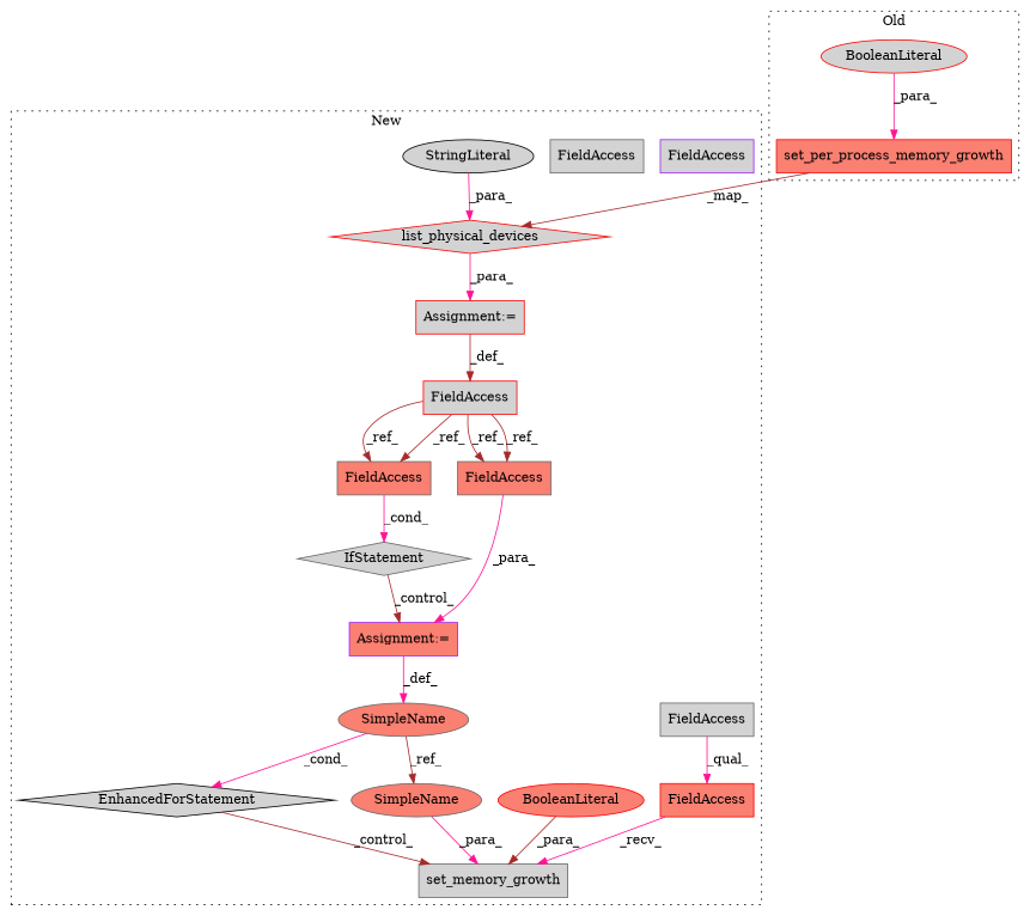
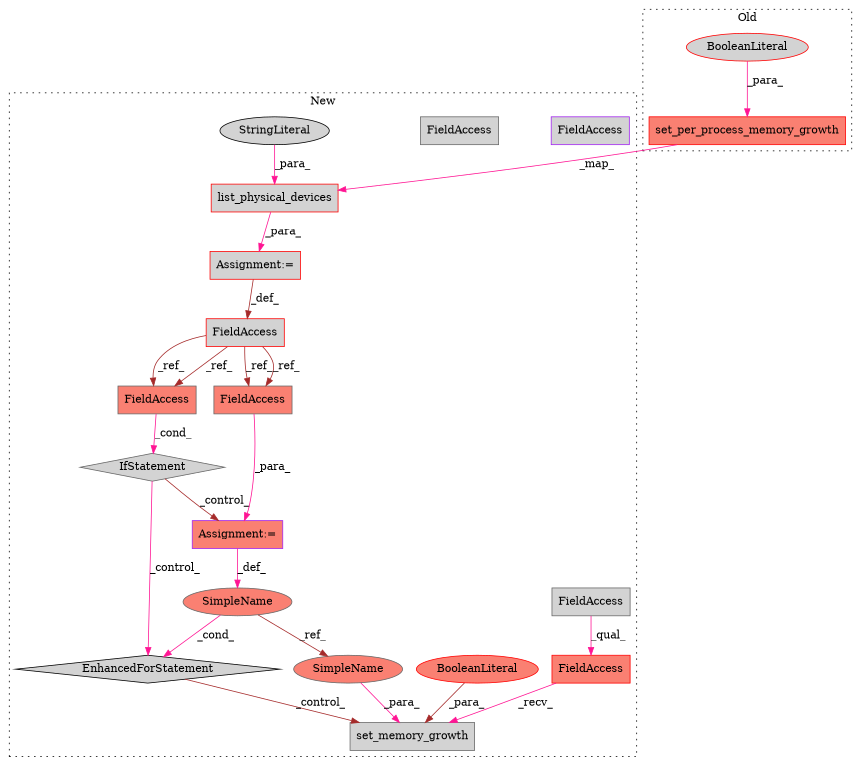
  digraph {
    node [a=22 color=gray40 fillcolor=lightgrey l=4 s=492 shape=box style=filled]
    edge [color=deeppink]
    n1 [a=32 color=red fillcolor=salmon l="30,1" label=set_per_process_memory_growth s="359,393"]
    n2 [a=9 color=red label=BooleanLiteral s=389 shape=ellipse]
-   n3 [a=32 color=red l="22,1" label=list_physical_devices s="373,400" shape=diamond]
+   n3 [a=32 color=red l="22,1" label=list_physical_devices s="373,400"]
    n4 [color=red label=FieldAccess s=337]
    n5 [color=purple label=FieldAccess]
    n6 [a=70 color=black l="57,2" label=EnhancedForStatement s="425,496" shape=diamond]
    n7 [label=FieldAccess s=411]
    n8 [a=25 l="4,2" label=IfStatement s="407,415" shape=diamond]
    n9 [a=32 l="18,1" label=set_memory_growth s="539,565"]
    n10 [color=red fillcolor=salmon l=30 label=FieldAccess s=508]
    n11 [l=17 label=FieldAccess s=508]
    n12 [a=9 color=red fillcolor=salmon label=BooleanLiteral s=561 shape=ellipse]
    n13 [a=42 fillcolor=salmon l=3 label=SimpleName s=486 shape=ellipse]
    n14 [a=7 color=purple fillcolor=salmon l="57,2" label="Assignment:=" s="425,496"]
    n15 [a=7 color=red l=1 label="Assignment:=" s=341]
    n16 [a=45 color=black l=5 label=StringLiteral s=395 shape=ellipse]
    n17 [a=42 fillcolor=salmon l=3 label=SimpleName s=557 shape=ellipse]
    n18 [fillcolor=salmon label=FieldAccess s=411]
    n19 [fillcolor=salmon label=FieldAccess]
    subgraph cluster_1 {
      label=Old
      style=dotted
      n1
      n2
    }
    subgraph cluster_2 {
      label=New
      style=dotted
      n3
      n4
      n5
      n6
      n7
      n8
      n9
      n10
      n11
      n12
      n13
      n14
      n15
      n16
      n17
      n18
      n19
    }
-   n1 -> n3 [color=brown label=_map_]
+   n1 -> n3 [label=_map_]
    n2 -> n1 [label=_para_]
    n3 -> n15 [label=_para_]
    n4 -> n18 [color=brown label=_ref_]
    n4 -> n18 [color=brown label=_ref_]
    n4 -> n19 [color=brown label=_ref_]
    n4 -> n19 [color=brown label=_ref_]
    n6 -> n9 [color=brown label=_control_]
+   n8 -> n6 [label=_control_]
    n8 -> n14 [color=brown label=_control_]
    n10 -> n9 [label=_recv_]
    n11 -> n10 [label=_qual_]
    n12 -> n9 [color=brown label=_para_]
    n13 -> n6 [label=_cond_]
    n13 -> n17 [color=brown label=_ref_]
    n14 -> n13 [label=_def_]
    n15 -> n4 [color=brown label=_def_]
    n16 -> n3 [label=_para_]
    n17 -> n9 [label=_para_]
    n18 -> n8 [label=_cond_]
    n19 -> n14 [label=_para_]
  }
